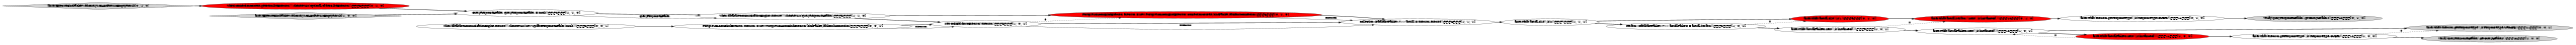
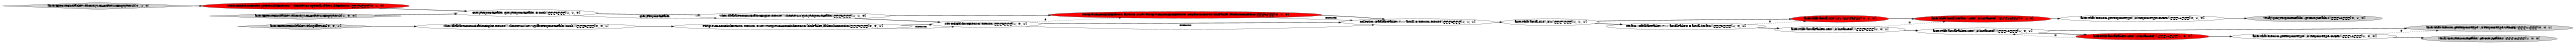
  digraph {
    rankdir=LR
    node [fillcolor=white shape=ellipse style=filled]
    edge [style=bold]
    n1 [fillcolor=red label="assertThat(actual.size(),is(1))@@@9@@@['0', '1', '0']"]
    n2 [fillcolor=red label="assertThat(actual.iterator().next(),is(instanceOf()))@@@10@@@['0', '1', '0']"]
    n3 [label="assertThat(actualPackets.next(),is(instanceOf()))@@@10@@@['1', '0', '1']"]
    n4 [fillcolor=red label="assertThat(actualPackets.next(),is(instanceOf()))@@@11@@@['1', '0', '0']"]
    n5 [fillcolor=lightgray label="assertThat(executor.getResponseType(),is(ResponseType.UPDATE))@@@11@@@['0', '0', '1']"]
    n6 [label="assertThat(executor.getResponseType(),is(ResponseType.QUERY))@@@12@@@['1', '0', '0']"]
    n7 [fillcolor=red label="when(connectionContext.getDescribeExecutor()).thenReturn(Optional.of(describeExecutor))@@@3@@@['0', '1', '0']"]
    n8 [label="QueryResponseHeader queryResponseHeader = mock()@@@4@@@['1', '1', '0']"]
    n9 [label="Iterator<DatabasePacket<?>> actualPackets = actual.iterator()@@@8@@@['1', '0', '1']"]
    n10 [label="assertThat(actualPackets.next(),is(instanceOf()))@@@9@@@['1', '0', '1']"]
    n11 [label="setMockFieldIntoExecutor(executor)@@@5@@@['1', '0', '1']"]
    n12 [fillcolor=red label="PostgreSQLComBindExecutor executor = new PostgreSQLComBindExecutor(connectionContext,bindPacket,backendConnection)@@@6@@@['0', '1', '0']"]
    n13 [label="Collection<DatabasePacket<?>> actual = executor.execute()@@@6@@@['1', '1', '1']"]
    n14 [label="when(databaseCommunicationEngine.execute()).thenReturn(queryResponseHeader)@@@5@@@['1', '1', '0']"]
    n15 [fillcolor=lightgray label="verify(queryResponseHeader).getQueryHeaders()@@@13@@@['1', '0', '0']"]
    n16 [label="assertThat(actual.size(),is(2))@@@7@@@['1', '1', '1']"]
    n17 [fillcolor=lightgray label="assertExecuteBindPacketWithQuerySQLAndReturnEmptyResult['0', '1', '0']" shape=diamond]
    n18 [fillcolor=lightgray label="verify(queryResponseHeader).getQueryHeaders()@@@12@@@['0', '1', '0']"]
+   n19 [fillcolor=lightgray label="assertExecuteBindPacketWithUpdateSQL['0', '0', '1']" shape=diamond]
    n20 [label="when(databaseCommunicationEngine.execute()).thenReturn(new UpdateResponseHeader(mock()))@@@3@@@['0', '0', '1']"]
    n21 [label="PostgreSQLComBindExecutor executor = new PostgreSQLComBindExecutor(bindPacket,backendConnection)@@@4@@@['0', '0', '1']"]
    n22 [fillcolor=lightgray label="assertExecuteBindPacketWithQuerySQLAndReturnEmptyResult['1', '0', '0']" shape=diamond]
    n23 [label="assertThat(executor.getResponseType(),is(ResponseType.QUERY))@@@11@@@['0', '1', '0']"]
    n1 -> n2
    n2 -> n23
    n3 -> n4
    n3 -> n5
    n4 -> n3 [label=0 style=dashed]
    n4 -> n6
    n6 -> n5 [label=0 style=dashed]
    n6 -> n15
    n7 -> n8
    n8 -> n14 [label=queryResponseHeader style=solid]
    n8 -> n14
    n9 -> n1 [label=0 style=dashed]
    n9 -> n10
    n10 -> n2 [label=0 style=dashed]
    n10 -> n3
    n11 -> n12 [label=0 style=dashed]
    n11 -> n13
    n11 -> n13 [label=executor style=solid]
    n12 -> n13
    n12 -> n13 [label=executor style=solid]
    n13 -> n16
    n14 -> n11
    n14 -> n12
    n16 -> n1
    n16 -> n9
    n17 -> n7
+   n19 -> n20
    n20 -> n21
    n21 -> n11
    n21 -> n11 [label=executor style=solid]
    n22 -> n8
    n23 -> n18
  }
